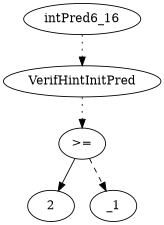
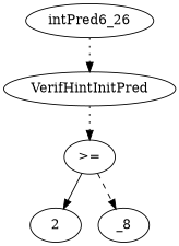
  digraph {
    edge [style=dotted]
-   n1 [label=intPred6_16]
+   n1 [label=intPred6_26]
    n2 [label=VerifHintInitPred]
    n3 [label=">="]
    n4 [label=2]
-   n5 [label=_1]
+   n5 [label=_8]
    n1 -> n2
    n2 -> n3
    n3 -> n4 [style=solid]
    n3 -> n5 [style=dashed]
  }
